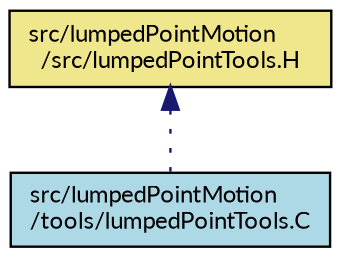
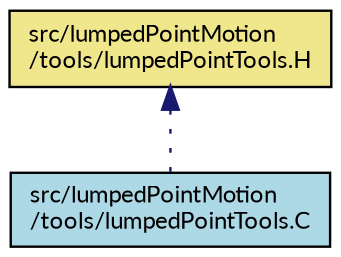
  digraph {
    fontname=Lato
    node [color=black fontname=Lato fontsize=10 shape=record style=filled]
-   n1 [fillcolor=khaki fontcolor=black height=0.2 label="src/lumpedPointMotion\l/src/lumpedPointTools.H" width=0.4]
+   n1 [fillcolor=khaki fontcolor=black height=0.2 label="src/lumpedPointMotion\l/tools/lumpedPointTools.H" width=0.4]
    n2 [height=0.2 label="src/lumpedPointMotion\l/tools/lumpedPointTools.C" width=0.4 fillcolor=lightblue]
    n1 -> n2 [color=midnightblue dir=back fontname=Lato fontsize=10 labelfontname=Helvetica labelfontsize=10 style=dotted]
  }
